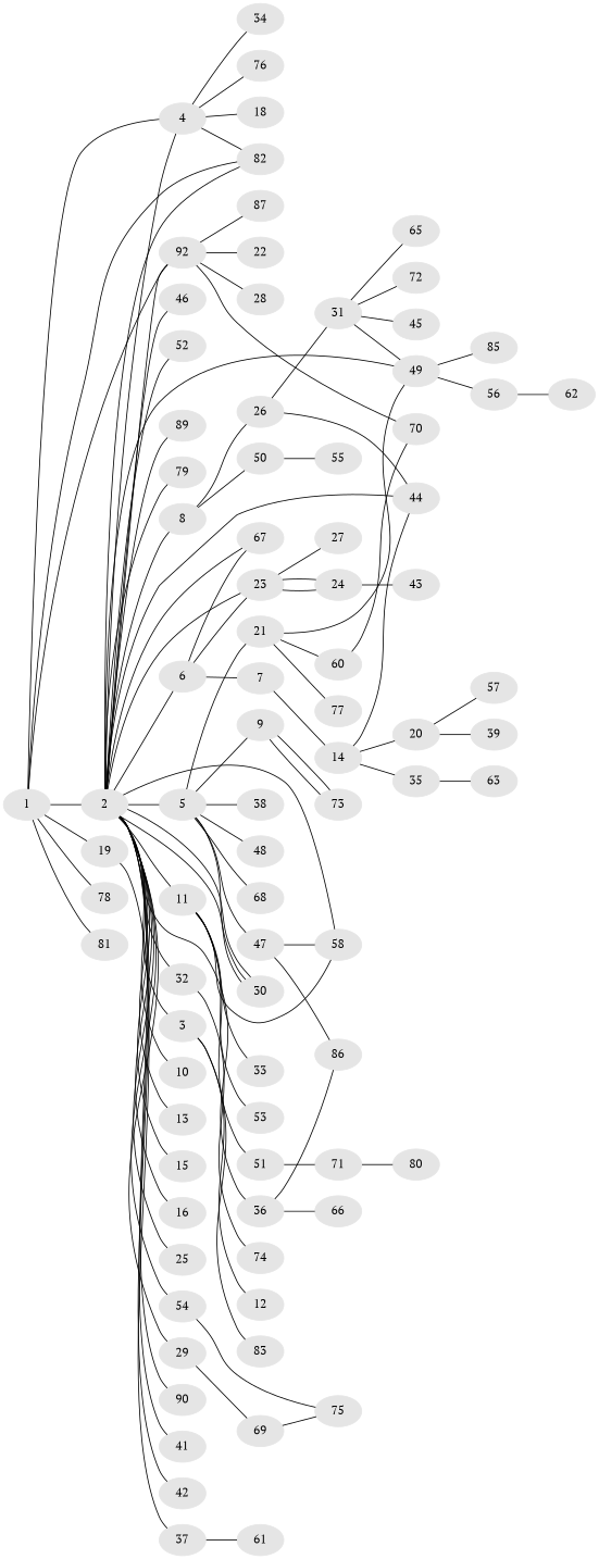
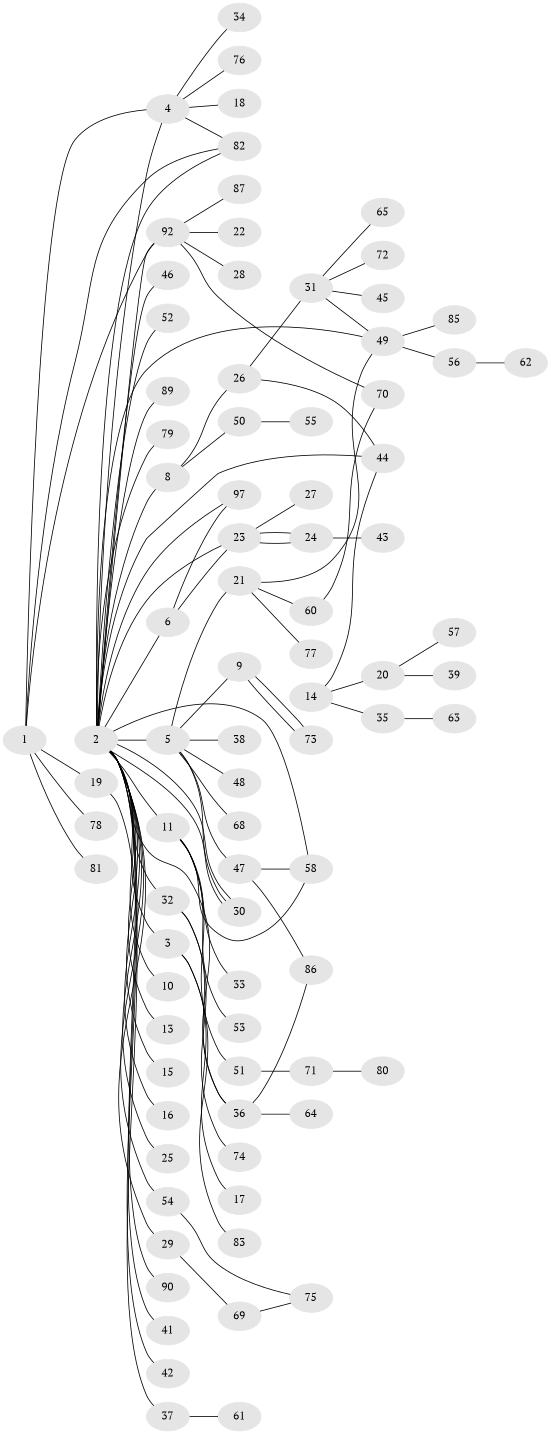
  graph {
    fontname="PT Serif"
    rankdir=LR
    node [color=gray90 fontname="PT Serif" style=filled]
    edge [fontname="PT Serif"]
    1
    2
    4
    n4 [label=92]
    19
    78
    81
    82
    3
    5
    6
    8
    10
    11
    13
    15
    16
    23
    25
    29
    30
    32
    36
    n24 [label=90]
    41
    42
    44
    46
    49
    52
    54
    58
    n33 [label=89]
-   67
+   67 [label=97]
    79
    18
    34
    76
    22
    28
    70
    87
    37
-   17 [label=12]
+   17
    83
    9
    21
    38
    47
    48
    68
-   7
    26
    50
    33
    51
    53
    24
    27
    69
    31
    45
    65
    72
    74
-   66
+   66 [label=64]
    86
    56
    85
    75
    73
    60
    77
    14
    20
    35
    55
    71
    39
    57
    63
    61
    43
    62
    80
-   1 -- 2
    1 -- 4
    1 -- n4
    1 -- 19
    1 -- 78
    1 -- 81
    1 -- 82
    2 -- 4
    2 -- n4
    2 -- 82
    2 -- 3
    2 -- 5
    2 -- 6
    2 -- 8
    2 -- 10
    2 -- 11
    2 -- 13
    2 -- 15
    2 -- 16
    2 -- 23
    2 -- 25
    2 -- 29
    2 -- 30
    2 -- 30
    2 -- 32
    2 -- 36
    2 -- n24
    2 -- 41
    2 -- 42
    2 -- 44
    2 -- 46
    2 -- 49
    2 -- 52
    2 -- 54
    2 -- 58
    2 -- n33
    2 -- 67
    2 -- 79
    4 -- 82
    4 -- 18
    4 -- 34
    4 -- 76
    n4 -- 22
    n4 -- 28
    n4 -- 70
    n4 -- 87
    19 -- 37
    3 -- 17
    3 -- 83
    5 -- 30
    5 -- 9
    5 -- 21
    5 -- 38
    5 -- 47
    5 -- 48
    5 -- 68
    6 -- 23
    6 -- 67
-   6 -- 7
    8 -- 26
    8 -- 50
    11 -- 58
    11 -- 33
    11 -- 51
    11 -- 53
    23 -- 24
    23 -- 24
    23 -- 27
    29 -- 69
+   32 -- 36
    32 -- 74
    36 -- 66
    36 -- 86
    49 -- 56
    49 -- 85
    54 -- 75
    37 -- 61
    9 -- 73
    9 -- 73
    21 -- 49
    21 -- 60
    21 -- 77
    47 -- 58
    47 -- 86
-   7 -- 14
    26 -- 44
    26 -- 31
    50 -- 55
    51 -- 71
    24 -- 43
    69 -- 75
    31 -- 49
    31 -- 45
    31 -- 65
    31 -- 72
    56 -- 62
    60 -- 70
    14 -- 44
    14 -- 20
    14 -- 35
    20 -- 39
    20 -- 57
    35 -- 63
    71 -- 80
  }
